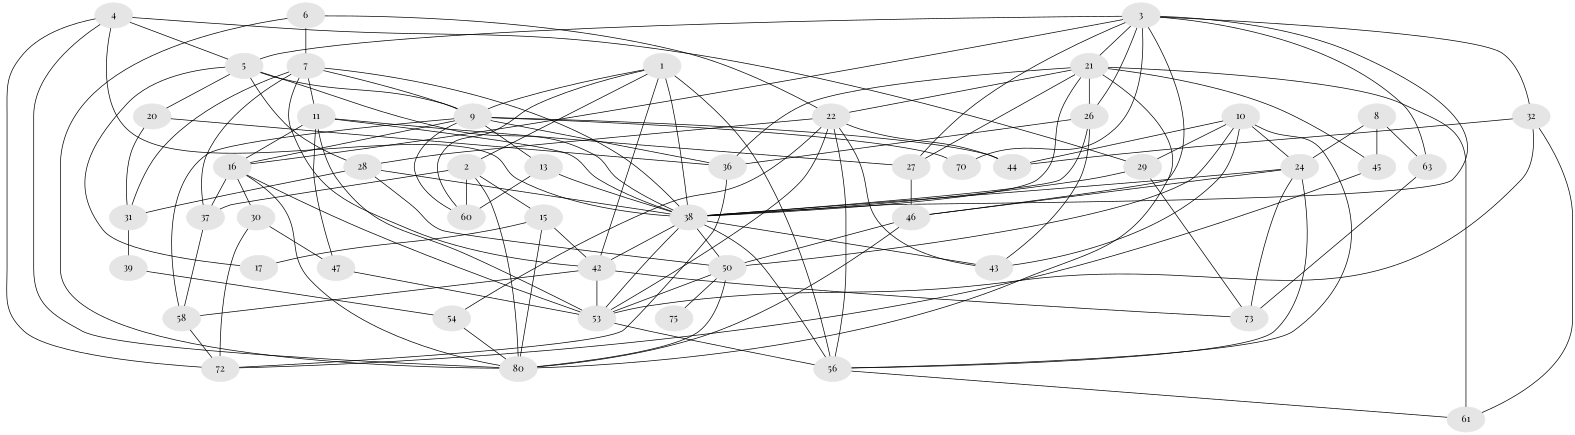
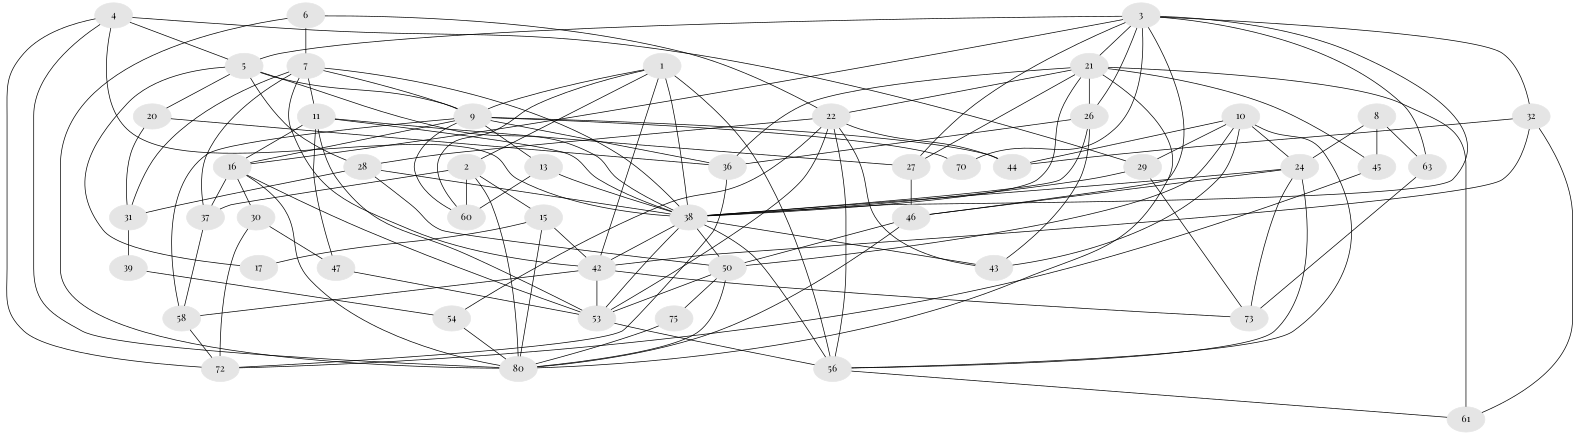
  graph {
    fontname="Playfair Display"
    node [color=gray90 fontname="Playfair Display" style=filled]
    edge [fontname="Playfair Display"]
    1 [super="+18+35+79"]
    2
    9 [super="+71+14"]
    38 [super="+40+81+48+52"]
    42 [super="+55+49"]
    56 [super="+65"]
    60
    15
    37 [super="+78"]
    80
    58
    16 [super="+33"]
    70
    13 [super="+67"]
    36 [super="+64+77"]
    44
    43
    50
    53 [super="+59"]
    73
    61
    72
    n23 [label=17]
    3 [super="+82+17"]
    5 [super="+57"]
    21 [super="+34"]
    26
    27 [super="+66"]
    32
    46
    63
    20
    28 [super="+51"]
    30
    22 [super="+68"]
    45
    4 [super="+12"]
    29
    31
    7 [super="+69"]
    11
    6
    54
    47
    39
    24 [super="+41"]
    8
    10 [super="+23"]
    75
    1 -- 2
    1 -- 9
    1 -- 38
    1 -- 42
    1 -- 56 [weight=2]
    1 -- 60
    2 -- 60
    2 -- 15
    2 -- 37
    2 -- 80
    9 -- 60
    9 -- 58
    9 -- 16
    9 -- 70
    9 -- 13
    9 -- 36
    9 -- 44
    38 -- 42
    38 -- 56
    38 -- 43
    38 -- 50
    38 -- 53
    42 -- 58
    42 -- 53
    42 -- 73
    56 -- 61
    15 -- 42
    15 -- 80
    15 -- n23
    37 -- 58
    58 -- 72
    16 -- 37
    16 -- 80
    16 -- 53
    16 -- 30
    13 -- 38
    13 -- 60
    36 -- 72
    50 -- 80
    50 -- 53
    50 -- 75
    53 -- 56
    3 -- 38
    3 -- 16
    3 -- 70
    3 -- 5
    3 -- 21
    3 -- 26
    3 -- 27
    3 -- 32
    3 -- 46
    3 -- 63
    5 -- 9
    5 -- 38
    5 -- n23
    5 -- 20
    5 -- 28
    21 -- 38
    21 -- 80
    21 -- 36
    21 -- 61
    21 -- 26
    21 -- 27
    21 -- 22
    21 -- 45
    26 -- 38
    26 -- 36 [weight=2]
    26 -- 43
    27 -- 46
-   32 -- 53
+   32 -- 42
    32 -- 44
    32 -- 61
    46 -- 80
    46 -- 50
    63 -- 73
    20 -- 36
    20 -- 31
    28 -- 38
    28 -- 50
    28 -- 31
    30 -- 72
    30 -- 47
    22 -- 56
    22 -- 44
    22 -- 43
    22 -- 53
    22 -- 28
    22 -- 54
    45 -- 72
    4 -- 38
    4 -- 80
    4 -- 72
    4 -- 5
    4 -- 29
    29 -- 38
    29 -- 73
    31 -- 39
    7 -- 9
    7 -- 38
    7 -- 42
    7 -- 37
    7 -- 31
    7 -- 11
    11 -- 38
    11 -- 16
    11 -- 53
    11 -- 27
    11 -- 47
    6 -- 80
    6 -- 22
    6 -- 7
    54 -- 80
    47 -- 53
    39 -- 54
    24 -- 38
    24 -- 56
    24 -- 73
    24 -- 46
    8 -- 63
    8 -- 45
    8 -- 24
    10 -- 56
    10 -- 44
    10 -- 43
    10 -- 50
    10 -- 29
    10 -- 24
+   75 -- 80
  }
